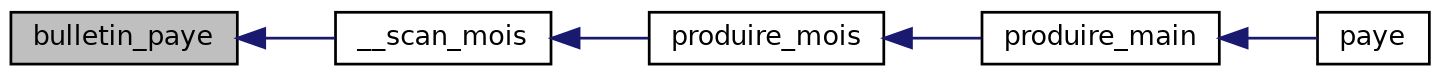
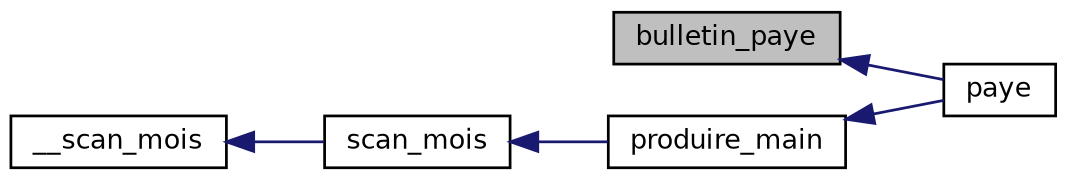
  digraph {
    rankdir=LR
    node [color=black fillcolor=white fontname=Helvetica fontsize=10 shape=record style=filled]
    edge [color=midnightblue dir=back fontname=Helvetica fontsize=10 labelfontname=Helvetica labelfontsize=10 style=solid]
    n1 [fillcolor=grey75 fontcolor=black height=0.2 label=bulletin_paye width=0.4]
    n2 [height=0.2 label=__scan_mois width=0.4]
-   n3 [height=0.2 label=produire_mois width=0.4]
+   n3 [height=0.2 label=scan_mois width=0.4]
    n4 [height=0.2 label=produire_main width=0.4]
    n5 [height=0.2 label=paye width=0.4]
-   n1 -> n2
+   n1 -> n5
    n2 -> n3
    n3 -> n4
    n4 -> n5
  }
